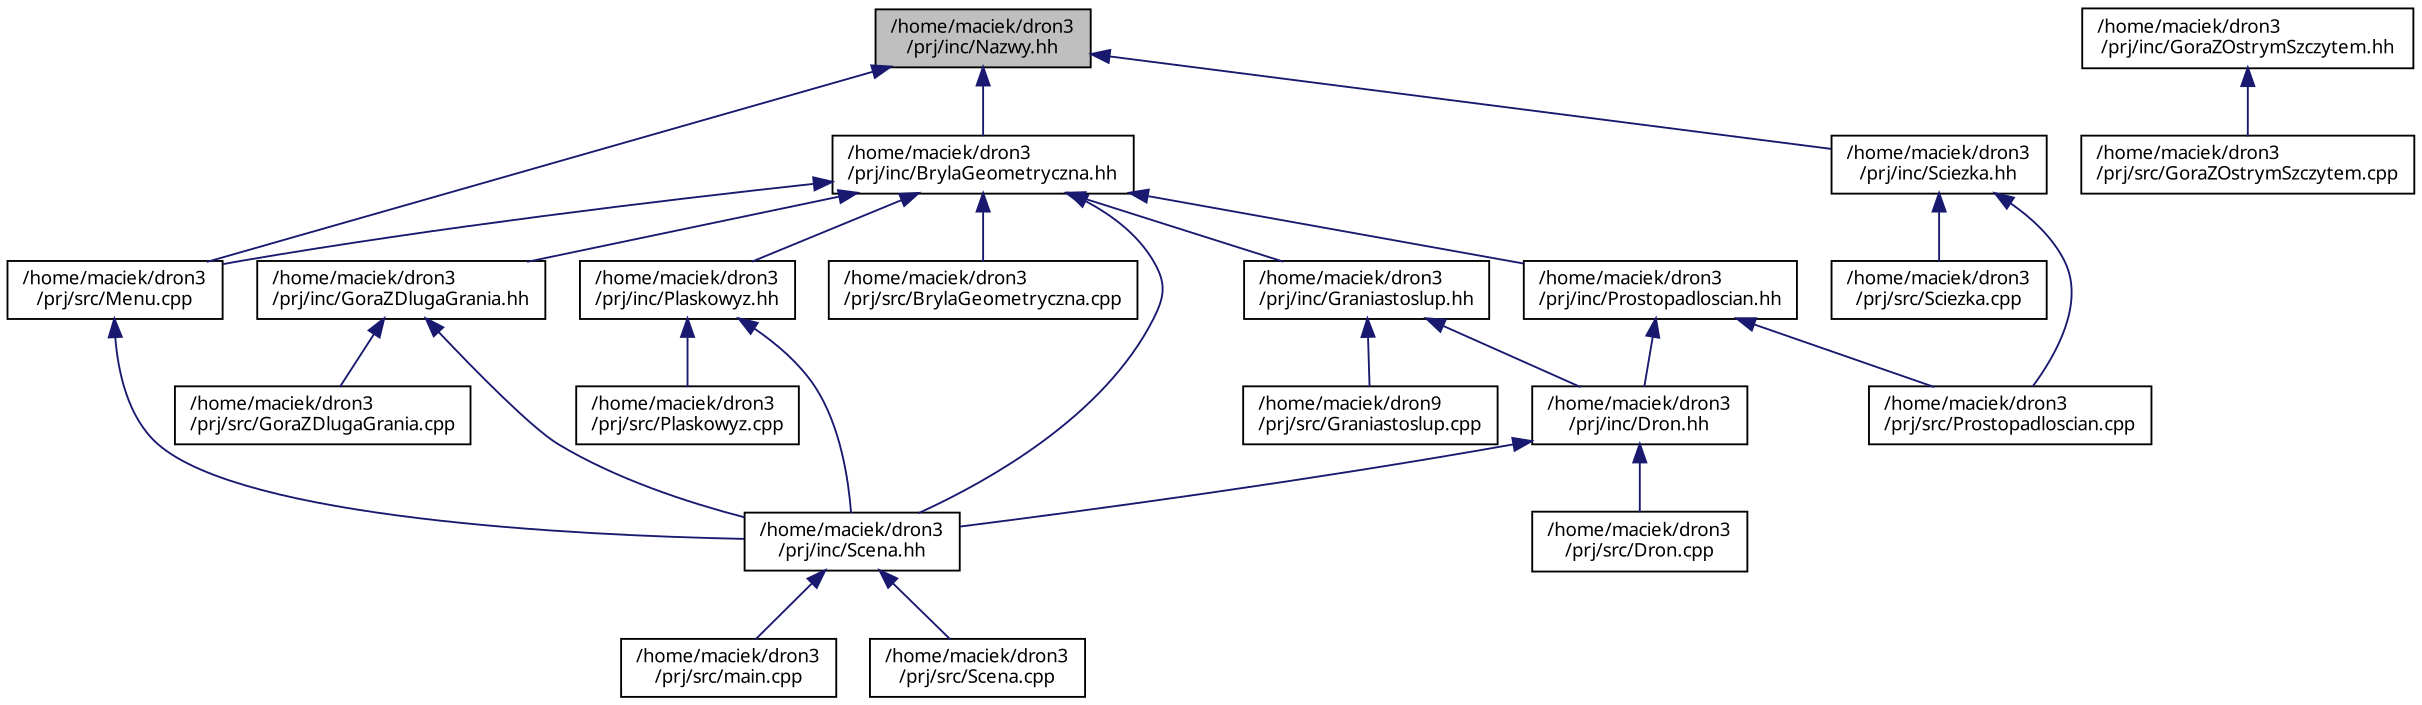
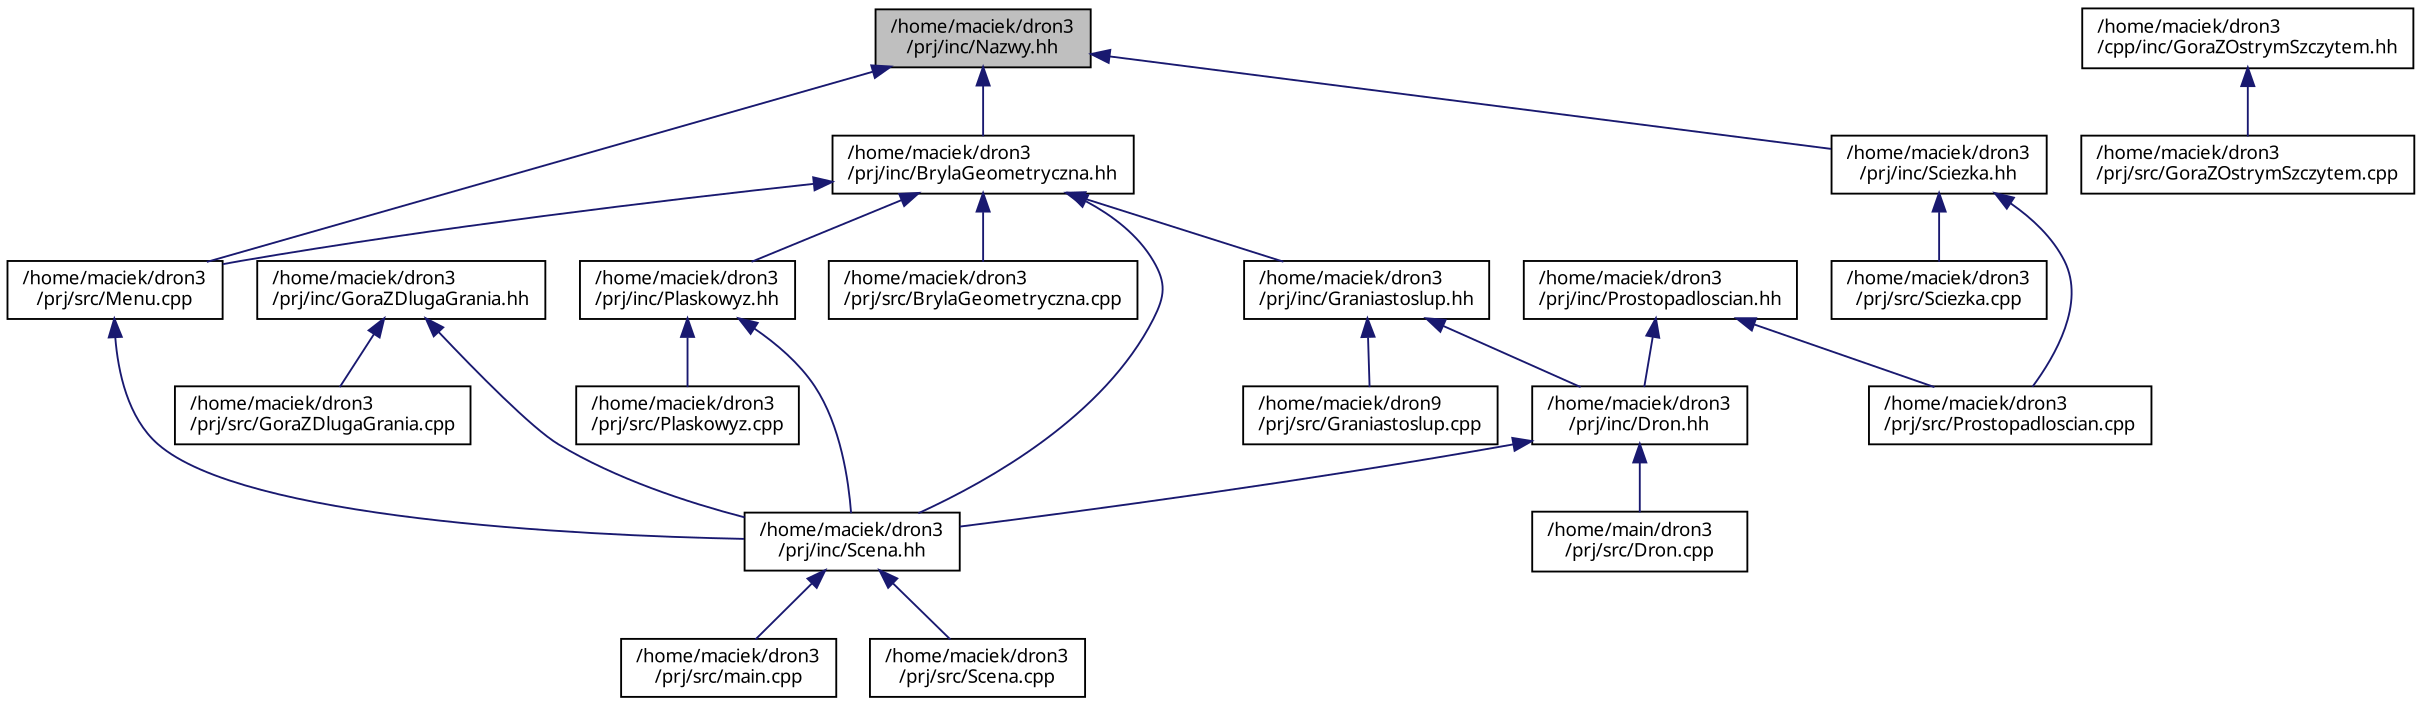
  digraph {
    fontname="Noto Sans"
    node [color=black fillcolor=white fontname="Noto Sans" fontsize=10 shape=record style=filled]
    edge [color=midnightblue dir=back fontname="Noto Sans" fontsize=10 labelfontname=FreeSans labelfontsize=10 style=solid]
    n1 [fillcolor=grey75 fontcolor=black height=0.2 label="/home/maciek/dron3\l/prj/inc/Nazwy.hh" width=0.4]
    n2 [height=0.2 label="/home/maciek/dron3\l/prj/inc/BrylaGeometryczna.hh" width=0.4]
    n3 [height=0.2 label="/home/maciek/dron3\l/prj/inc/Sciezka.hh" width=0.4]
    n4 [height=0.2 label="/home/maciek/dron3\l/prj/src/Menu.cpp" width=0.4]
    n5 [height=0.2 label="/home/maciek/dron3\l/prj/inc/Prostopadloscian.hh" width=0.4]
    n6 [height=0.2 label="/home/maciek/dron3\l/prj/inc/Scena.hh" width=0.4]
    n7 [height=0.2 label="/home/maciek/dron3\l/prj/inc/Graniastoslup.hh" width=0.4]
    n8 [height=0.2 label="/home/maciek/dron3\l/prj/inc/GoraZDlugaGrania.hh" width=0.4]
    n9 [height=0.2 label="/home/maciek/dron3\l/prj/inc/Plaskowyz.hh" width=0.4]
    n10 [height=0.2 label="/home/maciek/dron3\l/prj/src/BrylaGeometryczna.cpp" width=0.4]
-   n11 [height=0.2 label="/home/maciek/dron3\l/prj/src/Dron.cpp" width=0.4]
+   n11 [height=0.2 label="/home/main/dron3\l/prj/src/Dron.cpp" width=0.4]
    n12 [height=0.2 label="/home/maciek/dron3\l/prj/src/Prostopadloscian.cpp" width=0.4]
    n13 [height=0.2 label="/home/maciek/dron3\l/prj/src/Sciezka.cpp" width=0.4]
    n14 [height=0.2 label="/home/maciek/dron3\l/prj/inc/Dron.hh" width=0.4]
    n15 [height=0.2 label="/home/maciek/dron3\l/prj/src/main.cpp" width=0.4]
    n16 [height=0.2 label="/home/maciek/dron3\l/prj/src/Scena.cpp" width=0.4]
    n17 [height=0.2 label="/home/maciek/dron9\l/prj/src/Graniastoslup.cpp" width=0.4]
    n18 [height=0.2 label="/home/maciek/dron3\l/prj/src/GoraZDlugaGrania.cpp" width=0.4]
-   n19 [height=0.2 label="/home/maciek/dron3\l/prj/inc/GoraZOstrymSzczytem.hh" width=0.4]
+   n19 [height=0.2 label="/home/maciek/dron3\l/cpp/inc/GoraZOstrymSzczytem.hh" width=0.4]
    n20 [height=0.2 label="/home/maciek/dron3\l/prj/src/GoraZOstrymSzczytem.cpp" width=0.4]
    n21 [height=0.2 label="/home/maciek/dron3\l/prj/src/Plaskowyz.cpp" width=0.4]
    n1 -> n2
    n1 -> n3
    n1 -> n4
    n2 -> n4
-   n2 -> n5
    n2 -> n6
    n2 -> n7
-   n2 -> n8
    n2 -> n9
    n2 -> n10
    n3 -> n12
    n3 -> n13
    n4 -> n6
    n5 -> n12
    n5 -> n14
    n6 -> n15
    n6 -> n16
    n7 -> n14
    n7 -> n17
    n8 -> n6
    n8 -> n18
    n9 -> n6
    n9 -> n21
    n14 -> n6
    n14 -> n11
    n19 -> n20
  }
